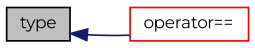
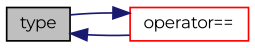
  digraph {
    rankdir=LR
    fontname=Montserrat
    node [fontname=Montserrat fontsize=10 shape=record]
    edge [color=midnightblue dir=back fontname=Montserrat fontsize=10 labelfontname=FreeSans labelfontsize=10 style=solid]
    n1 [color=black fillcolor=grey75 fontcolor=black height=0.2 label=type style=filled width=0.4]
    n2 [color=red height=0.2 label="operator==" width=0.4]
    n1 -> n2
+   n2 -> n1
  }
